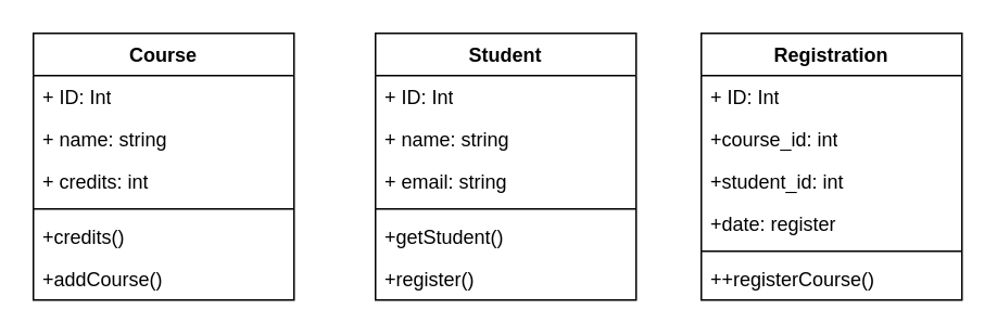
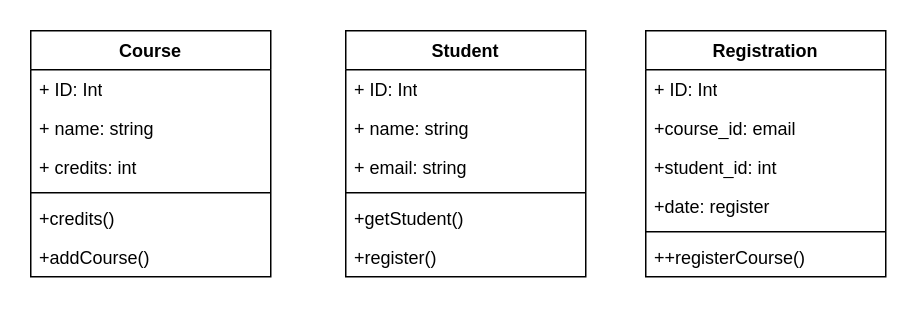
  <mxCell id="0" />
  <mxCell id="1" parent="0" />
  <mxCell id="2" value="Course" style="swimlane;fontStyle=1;align=center;verticalAlign=top;childLayout=stackLayout;horizontal=1;startSize=26;horizontalStack=0;resizeParent=1;resizeParentMax=0;resizeLast=0;collapsible=1;marginBottom=0;whiteSpace=wrap;html=1;" vertex="1" parent="1"><mxGeometry x="20" y="20" width="160" height="164" as="geometry" /></mxCell>
  <mxCell id="3" value="+ ID: Int" style="text;strokeColor=none;fillColor=none;align=left;verticalAlign=top;spacingLeft=4;spacingRight=4;overflow=hidden;rotatable=0;points=[[0,0.5],[1,0.5]];portConstraint=eastwest;whiteSpace=wrap;html=1;" vertex="1" parent="2"><mxGeometry y="26" width="160" height="26" as="geometry" /></mxCell>
  <mxCell id="4" value="+ name: string" style="text;strokeColor=none;fillColor=none;align=left;verticalAlign=top;spacingLeft=4;spacingRight=4;overflow=hidden;rotatable=0;points=[[0,0.5],[1,0.5]];portConstraint=eastwest;whiteSpace=wrap;html=1;" vertex="1" parent="2"><mxGeometry y="52" width="160" height="26" as="geometry" /></mxCell>
  <mxCell id="5" value="+ credits: int " style="text;strokeColor=none;fillColor=none;align=left;verticalAlign=top;spacingLeft=4;spacingRight=4;overflow=hidden;rotatable=0;points=[[0,0.5],[1,0.5]];portConstraint=eastwest;whiteSpace=wrap;html=1;" vertex="1" parent="2"><mxGeometry y="78" width="160" height="26" as="geometry" /></mxCell>
  <mxCell id="6" value="" style="line;strokeWidth=1;fillColor=none;align=left;verticalAlign=middle;spacingTop=-1;spacingLeft=3;spacingRight=3;rotatable=0;labelPosition=right;points=[];portConstraint=eastwest;strokeColor=inherit;" vertex="1" parent="2"><mxGeometry y="104" width="160" height="8" as="geometry" /></mxCell>
  <mxCell id="7" value="+credits()" style="text;strokeColor=none;fillColor=none;align=left;verticalAlign=top;spacingLeft=4;spacingRight=4;overflow=hidden;rotatable=0;points=[[0,0.5],[1,0.5]];portConstraint=eastwest;whiteSpace=wrap;html=1;" vertex="1" parent="2"><mxGeometry y="112" width="160" height="26" as="geometry" /></mxCell>
  <mxCell id="8" value="+addCourse()" style="text;strokeColor=none;fillColor=none;align=left;verticalAlign=top;spacingLeft=4;spacingRight=4;overflow=hidden;rotatable=0;points=[[0,0.5],[1,0.5]];portConstraint=eastwest;whiteSpace=wrap;html=1;" vertex="1" parent="2"><mxGeometry y="138" width="160" height="26" as="geometry" /></mxCell>
  <mxCell id="9" value="Student" style="swimlane;fontStyle=1;align=center;verticalAlign=top;childLayout=stackLayout;horizontal=1;startSize=26;horizontalStack=0;resizeParent=1;resizeParentMax=0;resizeLast=0;collapsible=1;marginBottom=0;whiteSpace=wrap;html=1;" vertex="1" parent="1"><mxGeometry x="230" y="20" width="160" height="164" as="geometry" /></mxCell>
  <mxCell id="10" value="+ ID: Int" style="text;strokeColor=none;fillColor=none;align=left;verticalAlign=top;spacingLeft=4;spacingRight=4;overflow=hidden;rotatable=0;points=[[0,0.5],[1,0.5]];portConstraint=eastwest;whiteSpace=wrap;html=1;" vertex="1" parent="9"><mxGeometry y="26" width="160" height="26" as="geometry" /></mxCell>
  <mxCell id="11" value="+ name: string" style="text;strokeColor=none;fillColor=none;align=left;verticalAlign=top;spacingLeft=4;spacingRight=4;overflow=hidden;rotatable=0;points=[[0,0.5],[1,0.5]];portConstraint=eastwest;whiteSpace=wrap;html=1;" vertex="1" parent="9"><mxGeometry y="52" width="160" height="26" as="geometry" /></mxCell>
  <mxCell id="12" value="+ email: string" style="text;strokeColor=none;fillColor=none;align=left;verticalAlign=top;spacingLeft=4;spacingRight=4;overflow=hidden;rotatable=0;points=[[0,0.5],[1,0.5]];portConstraint=eastwest;whiteSpace=wrap;html=1;" vertex="1" parent="9"><mxGeometry y="78" width="160" height="26" as="geometry" /></mxCell>
  <mxCell id="13" value="" style="line;strokeWidth=1;fillColor=none;align=left;verticalAlign=middle;spacingTop=-1;spacingLeft=3;spacingRight=3;rotatable=0;labelPosition=right;points=[];portConstraint=eastwest;strokeColor=inherit;" vertex="1" parent="9"><mxGeometry y="104" width="160" height="8" as="geometry" /></mxCell>
  <mxCell id="14" value="+getStudent()" style="text;strokeColor=none;fillColor=none;align=left;verticalAlign=top;spacingLeft=4;spacingRight=4;overflow=hidden;rotatable=0;points=[[0,0.5],[1,0.5]];portConstraint=eastwest;whiteSpace=wrap;html=1;" vertex="1" parent="9"><mxGeometry y="112" width="160" height="26" as="geometry" /></mxCell>
  <mxCell id="15" value="+register()" style="text;strokeColor=none;fillColor=none;align=left;verticalAlign=top;spacingLeft=4;spacingRight=4;overflow=hidden;rotatable=0;points=[[0,0.5],[1,0.5]];portConstraint=eastwest;whiteSpace=wrap;html=1;" vertex="1" parent="9"><mxGeometry y="138" width="160" height="26" as="geometry" /></mxCell>
  <mxCell id="16" value="Registration" style="swimlane;fontStyle=1;align=center;verticalAlign=top;childLayout=stackLayout;horizontal=1;startSize=26;horizontalStack=0;resizeParent=1;resizeParentMax=0;resizeLast=0;collapsible=1;marginBottom=0;whiteSpace=wrap;html=1;" vertex="1" parent="1"><mxGeometry x="430" y="20" width="160" height="164" as="geometry" /></mxCell>
  <mxCell id="17" value="+ ID: Int" style="text;strokeColor=none;fillColor=none;align=left;verticalAlign=top;spacingLeft=4;spacingRight=4;overflow=hidden;rotatable=0;points=[[0,0.5],[1,0.5]];portConstraint=eastwest;whiteSpace=wrap;html=1;" vertex="1" parent="16"><mxGeometry y="26" width="160" height="26" as="geometry" /></mxCell>
- <mxCell id="18" value="+course_id: int" style="text;strokeColor=none;fillColor=none;align=left;verticalAlign=top;spacingLeft=4;spacingRight=4;overflow=hidden;rotatable=0;points=[[0,0.5],[1,0.5]];portConstraint=eastwest;whiteSpace=wrap;html=1;" vertex="1" parent="16"><mxGeometry y="52" width="160" height="26" as="geometry" /></mxCell>
+ <mxCell id="18" value="+course_id: email" style="text;strokeColor=none;fillColor=none;align=left;verticalAlign=top;spacingLeft=4;spacingRight=4;overflow=hidden;rotatable=0;points=[[0,0.5],[1,0.5]];portConstraint=eastwest;whiteSpace=wrap;html=1;" vertex="1" parent="16"><mxGeometry y="52" width="160" height="26" as="geometry" /></mxCell>
  <mxCell id="19" value="+student_id: int" style="text;strokeColor=none;fillColor=none;align=left;verticalAlign=top;spacingLeft=4;spacingRight=4;overflow=hidden;rotatable=0;points=[[0,0.5],[1,0.5]];portConstraint=eastwest;whiteSpace=wrap;html=1;" vertex="1" parent="16"><mxGeometry y="78" width="160" height="26" as="geometry" /></mxCell>
  <mxCell id="20" value="+date: register" style="text;strokeColor=none;fillColor=none;align=left;verticalAlign=top;spacingLeft=4;spacingRight=4;overflow=hidden;rotatable=0;points=[[0,0.5],[1,0.5]];portConstraint=eastwest;whiteSpace=wrap;html=1;" vertex="1" parent="16"><mxGeometry y="104" width="160" height="26" as="geometry" /></mxCell>
  <mxCell id="21" value="" style="line;strokeWidth=1;fillColor=none;align=left;verticalAlign=middle;spacingTop=-1;spacingLeft=3;spacingRight=3;rotatable=0;labelPosition=right;points=[];portConstraint=eastwest;strokeColor=inherit;" vertex="1" parent="16"><mxGeometry y="130" width="160" height="8" as="geometry" /></mxCell>
  <mxCell id="22" value="++registerCourse()" style="text;strokeColor=none;fillColor=none;align=left;verticalAlign=top;spacingLeft=4;spacingRight=4;overflow=hidden;rotatable=0;points=[[0,0.5],[1,0.5]];portConstraint=eastwest;whiteSpace=wrap;html=1;" vertex="1" parent="16"><mxGeometry y="138" width="160" height="26" as="geometry" /></mxCell>
